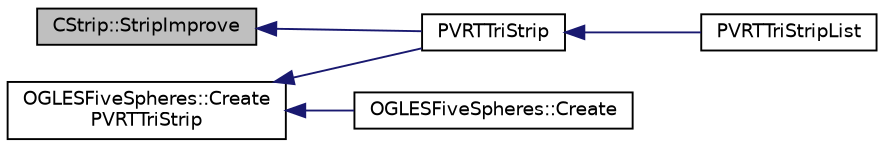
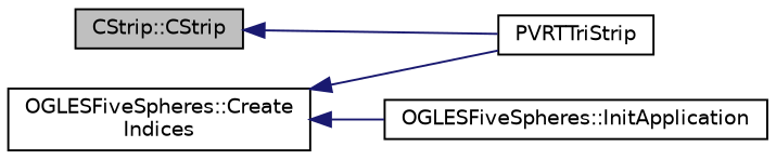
  digraph {
    rankdir=LR
    node [color=black fillcolor=white fontname=Helvetica fontsize=10 shape=record style=filled]
    edge [color=midnightblue dir=back fontname=Helvetica fontsize=10 labelfontname=Helvetica labelfontsize=10 style=solid]
-   n1 [fillcolor=grey75 fontcolor=black height=0.2 label="CStrip::StripImprove" width=0.4]
+   n1 [fillcolor=grey75 fontcolor=black height=0.2 label="CStrip::CStrip" width=0.4]
    n2 [height=0.2 label=PVRTTriStrip width=0.4]
-   n3 [height=0.2 label=PVRTTriStripList width=0.4]
-   n4 [height=0.2 label="OGLESFiveSpheres::Create\lPVRTTriStrip" width=0.4]
-   n5 [height=0.2 label="OGLESFiveSpheres::Create" width=0.4]
+   n4 [height=0.2 label="OGLESFiveSpheres::Create\lIndices" width=0.4]
+   n5 [height=0.2 label="OGLESFiveSpheres::InitApplication" width=0.4]
    n1 -> n2
-   n2 -> n3
    n4 -> n2
    n4 -> n5
  }
